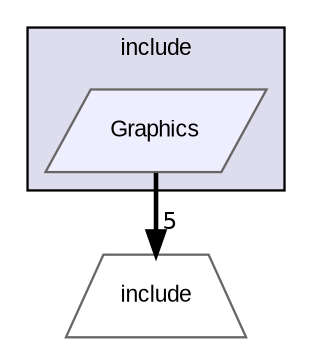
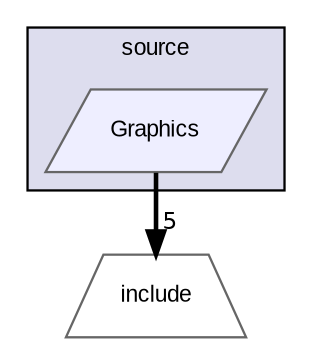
  digraph {
    compound=true
    fontname="Liberation Sans"
    node [fontname="Liberation Sans" fontsize=10 style=filled color=gray40]
    n1 [fillcolor="#eeeeff" label=Graphics pencolor=black shape=parallelogram]
    n2 [fillcolor=white label=include shape=trapezium]
    subgraph cluster_1 {
      bgcolor="#ddddee"
      fontsize=10
-     label=include
+     label=source
      pencolor=black
      n1
    }
    n1 -> n2 [headlabel=5 labeldistance=1.5 labelfontname=Helvetica labelfontsize=10 style=bold fontname="Liberation Sans"]
  }
